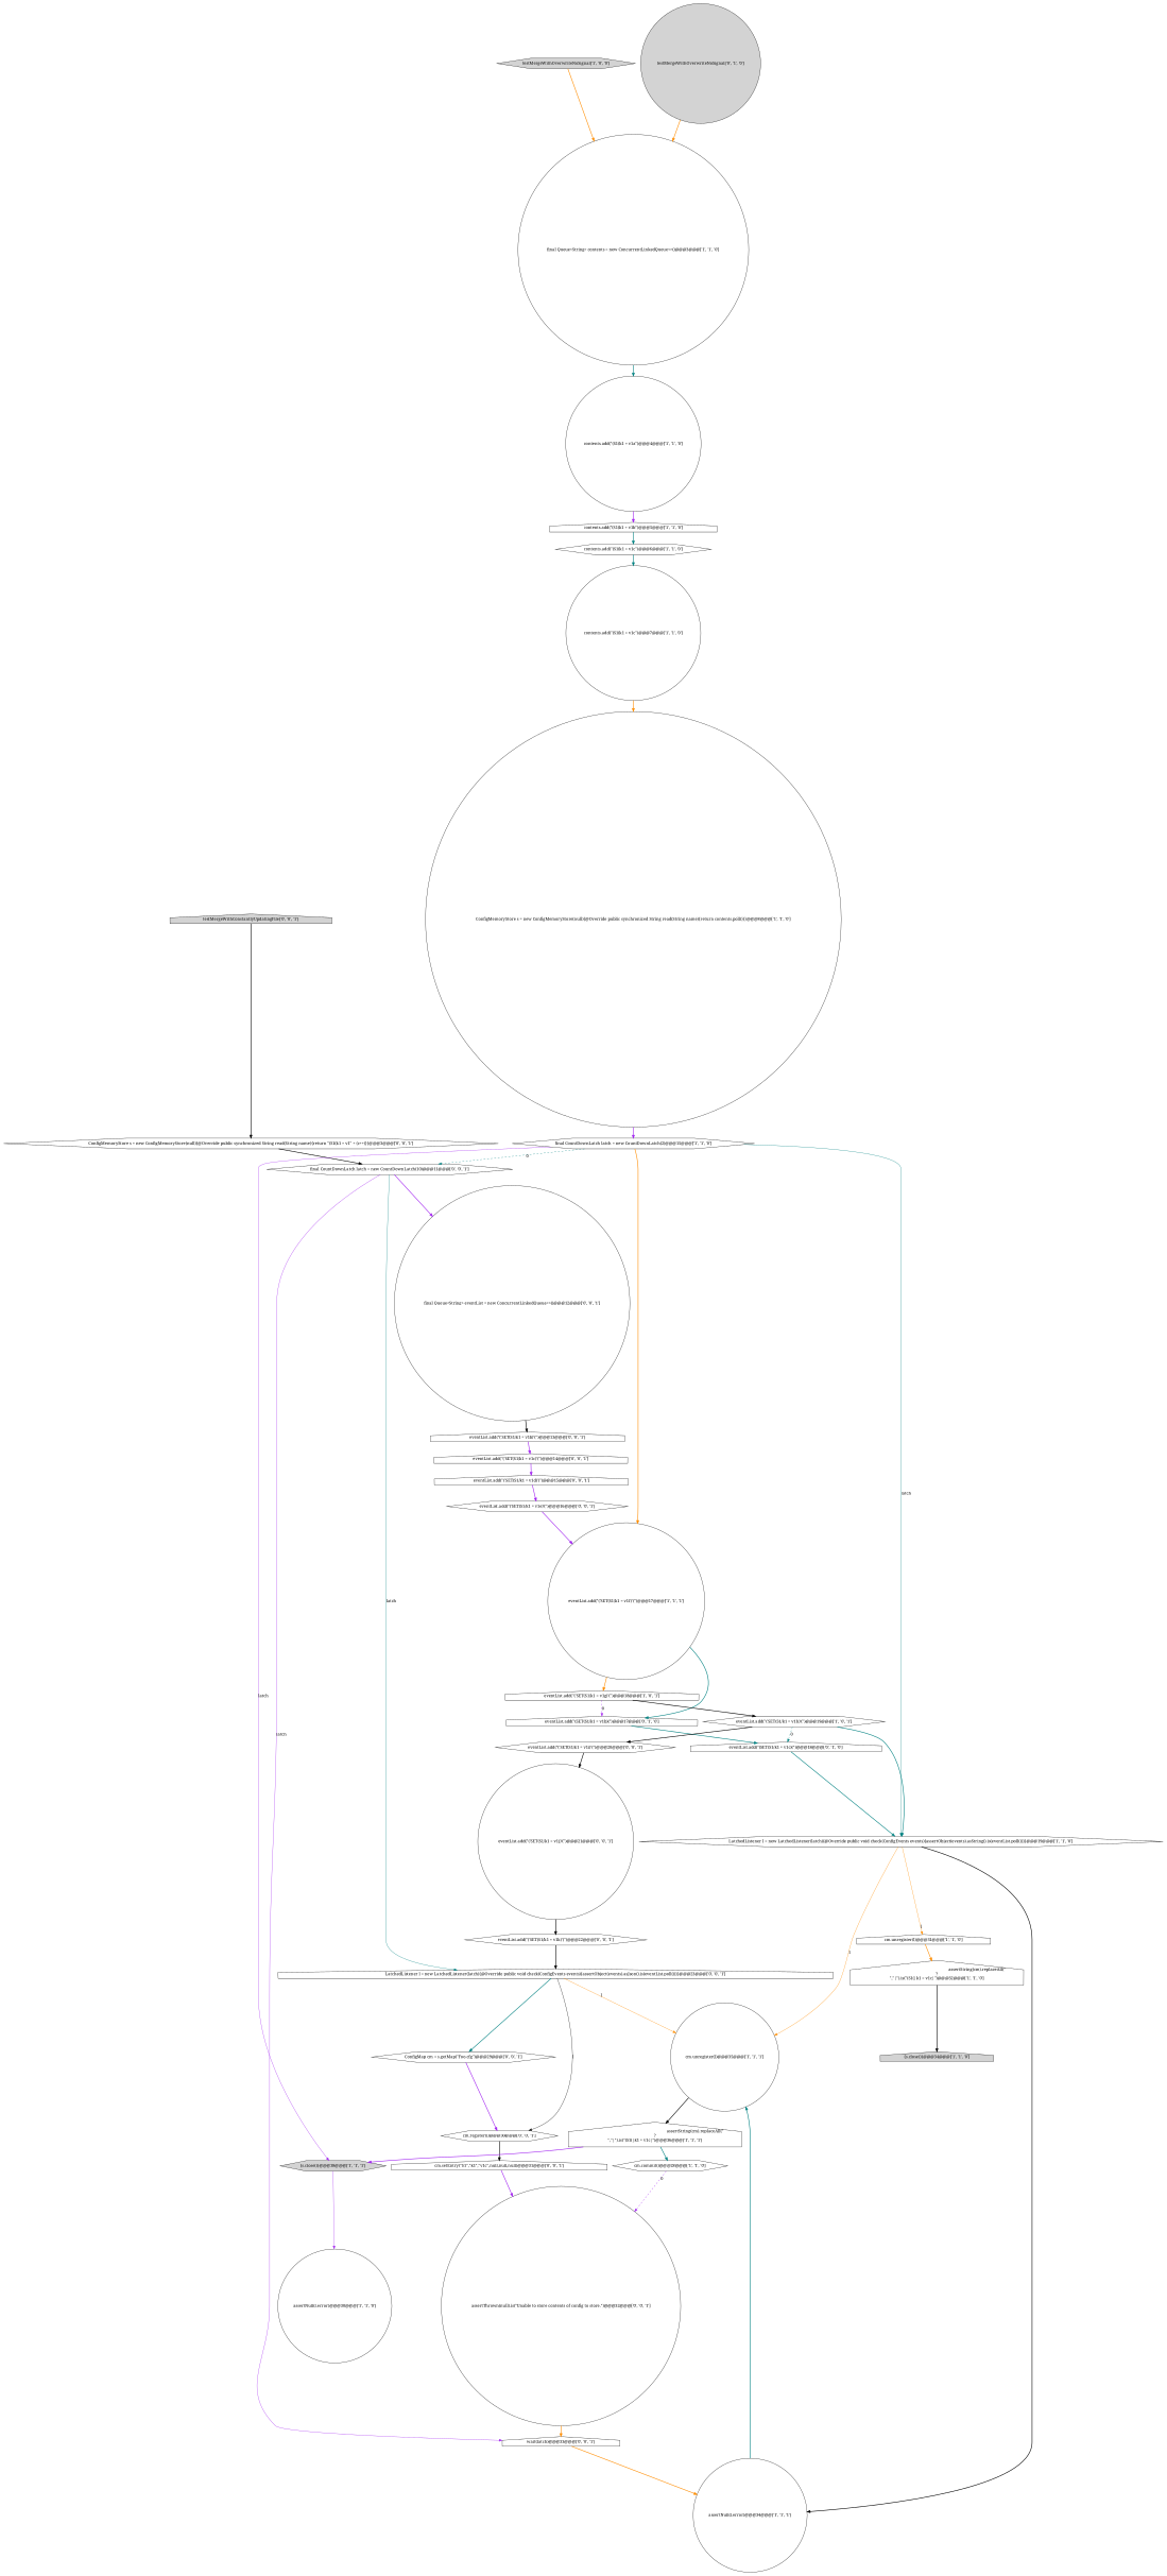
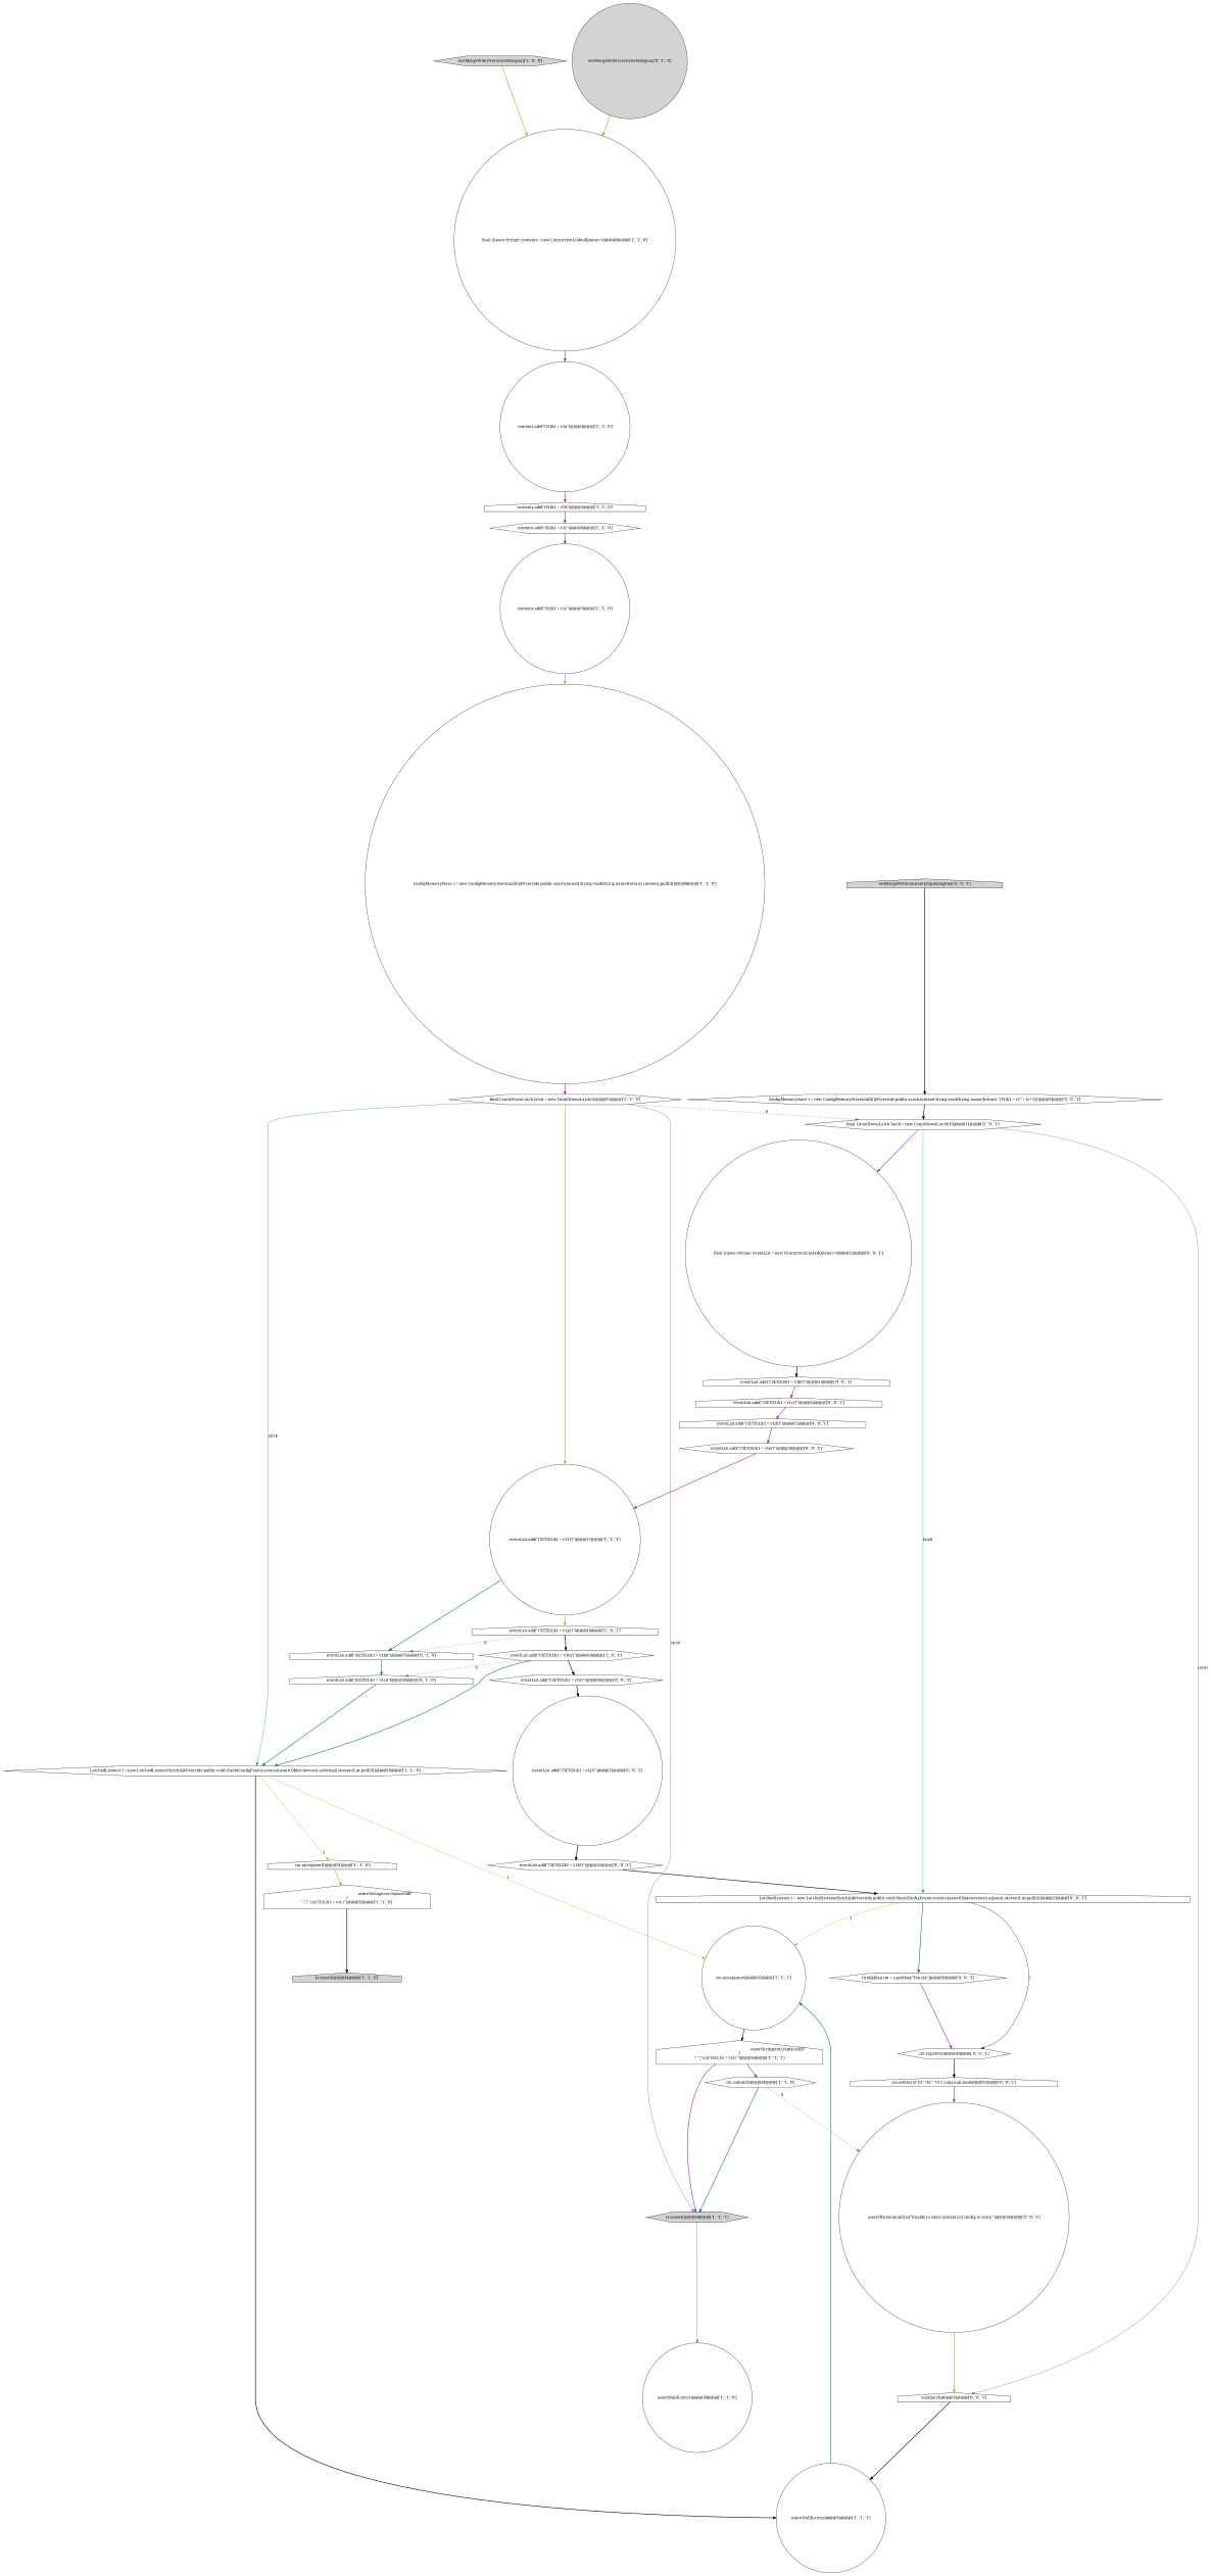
  digraph {
    fontname="Noto Serif"
    node [fillcolor=white fontname="Noto Serif" shape=house style=filled]
    edge [color=teal fontname="Noto Serif" style=bold]
    n1 [label="assertString(cm).replaceAll(\"\r?\n\",\"|\").is(\"(S1(|k1 = v1c|\")@@@32@@@['1', '1', '0']"]
    n2 [fillcolor=lightgray label="{s.close()}@@@34@@@['1', '1', '0']"]
    n3 [fillcolor=lightgray label="testMergeWithOverwriteNoSignal['1', '0', '0']" shape=hexagon]
    n4 [label="final Queue<String> contents = new ConcurrentLinkedQueue<>()@@@3@@@['1', '1', '0']" shape=circle]
    n5 [label="contents.add(\"(S1(k1 = v1a\")@@@4@@@['1', '1', '0']" shape=circle]
    n6 [label="eventList.add(\"('SET(S1/k1 = v1c)'(\")@@@14@@@['0', '0', '1']"]
    n7 [label="eventList.add(\"('SET(S1/k1 = v1d)'(\")@@@15@@@['0', '0', '1']"]
    n8 [label="eventList.add(\"('SET(S1/k1 = v1e)'(\")@@@16@@@['0', '0', '1']" shape=hexagon]
    n9 [label="eventList.add(\"('SET(S1/k1 = v1j)'(\")@@@21@@@['0', '0', '1']" shape=circle]
    n10 [label="eventList.add(\"('SET(S1/k1 = v1k)'(\")@@@22@@@['0', '0', '1']" shape=hexagon]
    n11 [label="LatchedListener l = new LatchedListener(latch){@Override public void check(ConfigEvents events){assertObject(events).asJson().is(eventList.poll())}}@@@23@@@['0', '0', '1']"]
    n12 [label="contents.add(\"(S1(k1 = v1c\")@@@6@@@['1', '1', '0']" shape=hexagon]
    n13 [label="contents.add(\"(S1(k1 = v1c\")@@@7@@@['1', '1', '0']" shape=circle]
    n14 [label="ConfigMemoryStore s = new ConfigMemoryStore(null){@Override public synchronized String read(String name){return contents.poll()}}@@@8@@@['1', '1', '0']" shape=circle]
    n15 [label="cm.commit()@@@28@@@['1', '1', '0']" shape=hexagon]
    n16 [label="assertThrown(null).is(\"Unable to store contents of config to store.\")@@@32@@@['0', '0', '1']" shape=circle]
    n17 [fillcolor=lightgray label="{s.close()}@@@38@@@['1', '1', '1']" shape=hexagon]
    n18 [label="wait(latch)@@@33@@@['0', '0', '1']"]
    n19 [label="assertNull(l.error)@@@30@@@['1', '1', '0']" shape=circle]
    n20 [label="eventList.add(\"(SET(S1/k1 = v1c)(\")@@@18@@@['0', '1', '0']"]
    n21 [label="LatchedListener l = new LatchedListener(latch){@Override public void check(ConfigEvents events){assertObject(events).asString().is(eventList.poll())}}@@@19@@@['1', '1', '0']" shape=hexagon]
    n22 [label="cm.unregister(l)@@@35@@@['1', '1', '1']" shape=circle]
    n23 [label="assertNull(l.error)@@@34@@@['1', '1', '1']" shape=circle]
    n24 [label="cm.unregister(l)@@@31@@@['1', '1', '0']"]
    n25 [label="cm.register(l)@@@30@@@['0', '0', '1']" shape=hexagon]
    n26 [label="ConfigMap cm = s.getMap(\"Foo.cfg\")@@@29@@@['0', '0', '1']" shape=hexagon]
    n27 [label="eventList.add(\"('SET(S1/k1 = v1f)'(\")@@@17@@@['1', '1', '1']" shape=circle]
    n28 [label="eventList.add(\"('SET(S1/k1 = v1g)'(\")@@@18@@@['1', '0', '1']"]
    n29 [label="eventList.add(\"(SET(S1/k1 = v1b)(\")@@@17@@@['0', '1', '0']"]
    n30 [label="eventList.add(\"('SET(S1/k1 = v1h)'(\")@@@19@@@['1', '0', '1']" shape=hexagon]
    n31 [label="cm.setEntry(\"S1\",\"k1\",\"v1c\",null,null,null)@@@31@@@['0', '0', '1']"]
    n32 [label="assertString(cm).replaceAll(\"\r?\n\",\"|\").is(\"(S1(|k1 = v1c|\")@@@36@@@['1', '1', '1']"]
    n33 [label="final CountDownLatch latch = new CountDownLatch(10)@@@11@@@['0', '0', '1']" shape=hexagon]
    n34 [label="final Queue<String> eventList = new ConcurrentLinkedQueue<>()@@@12@@@['0', '0', '1']" shape=circle]
    n35 [label="eventList.add(\"('SET(S1/k1 = v1b)'(\")@@@13@@@['0', '0', '1']"]
    n36 [label="contents.add(\"(S1(k1 = v1b\")@@@5@@@['1', '1', '0']"]
    n37 [label="eventList.add(\"('SET(S1/k1 = v1i)'(\")@@@20@@@['0', '0', '1']" shape=hexagon]
    n38 [fillcolor=lightgray label="testMergeWithConstantlyUpdatingFile['0', '0', '1']"]
    n39 [label="ConfigMemoryStore s = new ConfigMemoryStore(null){@Override public synchronized String read(String name){return \"(S1(k1 = v1\" + (c++)}}@@@3@@@['0', '0', '1']" shape=hexagon]
    n40 [label="final CountDownLatch latch = new CountDownLatch(2)@@@15@@@['1', '1', '0']" shape=hexagon]
    n41 [fillcolor=lightgray label="testMergeWithOverwriteNoSignal['0', '1', '0']" shape=circle]
    n1 -> n2 [color=black]
    n3 -> n4 [color=darkorange]
    n4 -> n5
    n5 -> n36 [color=purple]
    n6 -> n7 [color=purple]
    n7 -> n8 [color=purple]
    n8 -> n27 [color=purple]
    n9 -> n10 [color=black]
    n10 -> n11 [color=black]
    n11 -> n22 [color=darkorange label=l style=solid]
    n11 -> n25 [color=black label=l style=solid]
    n11 -> n26
    n12 -> n13
    n13 -> n14 [color=darkorange]
    n14 -> n40 [color=purple]
    n15 -> n16 [color=purple label=0 style=dashed]
+   n15 -> n17
    n16 -> n18 [color=darkorange]
    n17 -> n19 [color=purple style=solid]
-   n18 -> n23 [color=darkorange]
+   n18 -> n23 [color=black]
    n20 -> n21
    n21 -> n22 [color=darkorange label=l style=solid]
    n21 -> n23 [color=black]
    n21 -> n24 [color=darkorange label=l style=solid]
    n22 -> n32 [color=black]
    n23 -> n22
    n24 -> n1 [color=darkorange]
    n25 -> n31 [color=black]
    n26 -> n25 [color=purple]
    n27 -> n28 [color=darkorange]
    n27 -> n29
    n28 -> n29 [color=purple label=0 style=dashed]
    n28 -> n30 [color=black]
    n29 -> n20
    n30 -> n20 [label=0 style=dashed]
    n30 -> n21
    n30 -> n37 [color=black]
    n31 -> n16 [color=purple]
    n32 -> n15
    n32 -> n17 [color=purple]
    n33 -> n11 [label=latch style=solid]
    n33 -> n18 [color=purple label=latch style=solid]
    n33 -> n34 [color=purple]
    n34 -> n35 [color=black]
    n35 -> n6 [color=purple]
    n36 -> n12
    n37 -> n9 [color=black]
    n38 -> n39 [color=black]
    n39 -> n33 [color=black]
    n40 -> n17 [color=purple label=latch style=solid]
    n40 -> n21 [label=latch style=solid]
    n40 -> n27 [color=darkorange]
    n40 -> n33 [label=0 style=dashed]
    n41 -> n4 [color=darkorange]
  }
